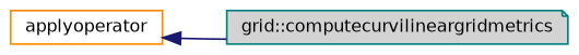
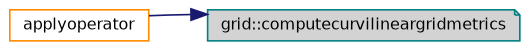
  digraph {
    rankdir=LR
    node [fontname=Helvetica fontsize=10 style=filled]
    n1 [color=darkorange fillcolor=white fontcolor=black height=0.2 label=applyoperator shape=box width=0.4]
    n2 [color=teal height=0.2 label="grid::computecurvilineargridmetrics" shape=note width=0.4 fillcolor=lightgrey]
-   n1 -> n2 [color=midnightblue dir=back fontname=Helvetica fontsize=10 labelfontname=Helvetica labelfontsize=10 style=solid]
+   n2 -> n1 [color=midnightblue dir=back fontname=Helvetica fontsize=10 labelfontname=Helvetica labelfontsize=10 style=solid]
  }
